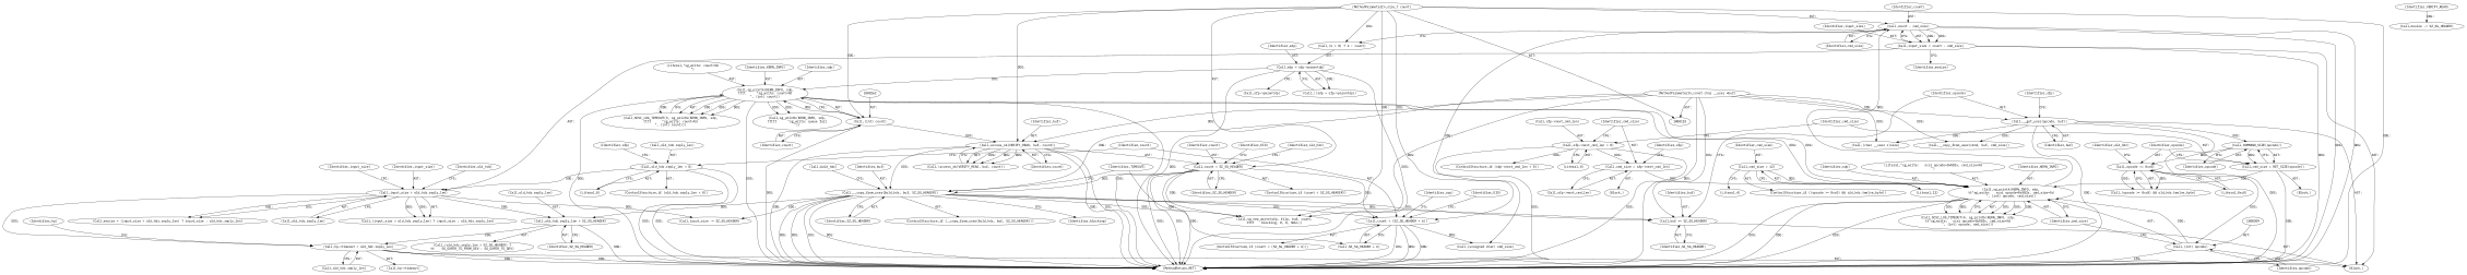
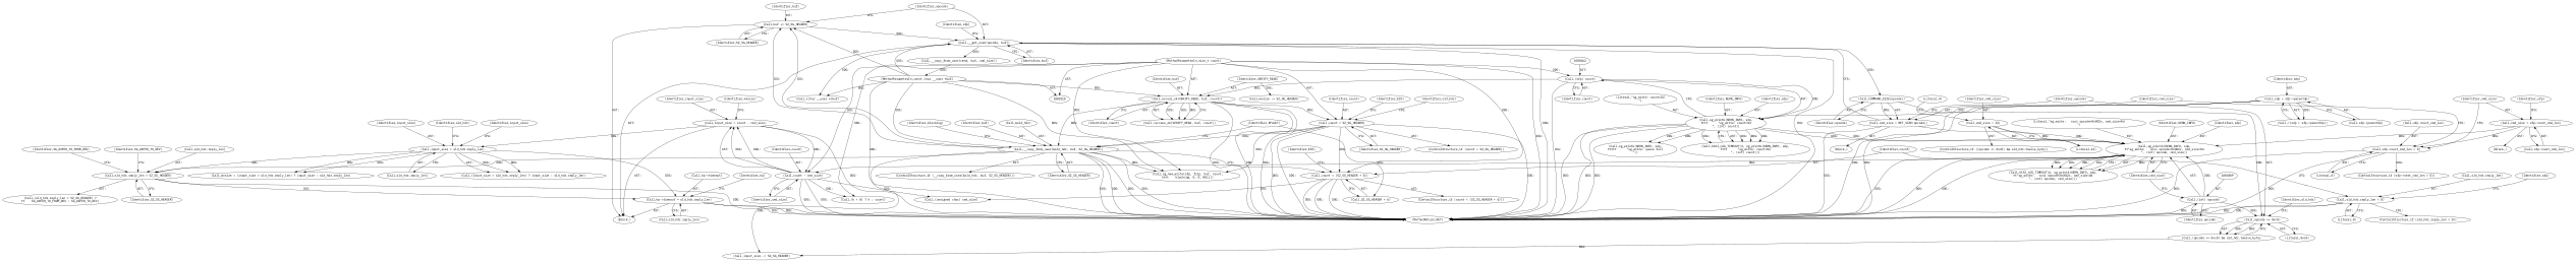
  digraph {
    fontname="IBM Plex Mono"
    node [fontname="IBM Plex Mono"]
    edge [fontname="IBM Plex Mono"]
    n1 [label="(Call,hp->timeout = old_hdr.reply_len)"]
    n2 [label="(MethodReturn,RET)"]
    n3 [label="(Block,)"]
    n4 [label="(Call,old_hdr.reply_len)"]
    n5 [label="(Call,old_hdr.reply_len > SZ_SG_HEADER)"]
    n6 [label="(Call,(old_hdr.reply_len > SZ_SG_HEADER) ?\n\t\t    SG_DXFER_TO_FROM_DEV : SG_DXFER_TO_DEV)"]
    n7 [label="(Identifier,SZ_SG_HEADER)"]
    n8 [label="(Call,input_size > old_hdr.reply_len)"]
    n9 [label="(Call,input_size -= SZ_SG_HEADER)"]
    n10 [label="(Call,mxsize = (input_size > old_hdr.reply_len) ? input_size : old_hdr.reply_len)"]
    n11 [label="(Call,old_hdr.reply_len)"]
    n12 [label="(Call,(input_size > old_hdr.reply_len) ? input_size : old_hdr.reply_len)"]
    n13 [label="(Call,input_size = count - cmd_size)"]
    n14 [label="(Call,count - cmd_size)"]
    n15 [label="(Call,(k < 0) ? k : count)"]
    n16 [label="(Call,(unsigned char) cmd_size)"]
    n17 [label="(Identifier,cmd_size)"]
    n18 [label="(Call,count < (SZ_SG_HEADER + 6))"]
    n19 [label="(ControlStructure,if (count < (SZ_SG_HEADER + 6)))"]
    n20 [label="(Call,SZ_SG_HEADER + 6)"]
    n21 [label="(Call,count < SZ_SG_HEADER)"]
    n22 [label="(Call,__copy_from_user(&old_hdr, buf, SZ_SG_HEADER))"]
    n23 [label="(Call,sg_new_write(sfp, filp, buf, count,\n\t\t\t\t    blocking, 0, 0, NULL))"]
    n24 [label="(Identifier,SZ_SG_HEADER)"]
    n25 [label="(ControlStructure,if (count < SZ_SG_HEADER))"]
    n26 [label="(Call,buf += SZ_SG_HEADER)"]
    n27 [label="(Identifier,SZ_SG_HEADER)"]
    n28 [label="(ControlStructure,if (__copy_from_user(&old_hdr, buf, SZ_SG_HEADER)))"]
    n29 [label="(Call,access_ok(VERIFY_READ, buf, count))"]
    n30 [label="(Call,!access_ok(VERIFY_READ, buf, count))"]
    n31 [label="(Identifier,count)"]
    n32 [label="(MethodParameterIn,const char __user *buf)"]
    n33 [label="(Call,__get_user(opcode, buf))"]
-   n34 [label="(Call,(char __user *)size)"]
+   n34 [label="(Call,(char __user *)buf)"]
    n35 [label="(Call,__copy_from_user(cmnd, buf, cmd_size))"]
    1000110
    n37 [label="(Call,COMMAND_SIZE(opcode))"]
    n38 [label="(Identifier,buf)"]
    n39 [label="(Identifier,SZ_SG_HEADER)"]
-   n40 [label="(Call,(int) count)"]
+   n40 [label="(Call,(sfp) count)"]
    n41 [label="(Call,sg_printk(KERN_INFO, sdp,\n\t\t\t\t      \"sg_write: count=%d\n\", (int) count))"]
    n42 [label="(Identifier,count)"]
    n43 [label="(Call,sg_printk(KERN_INFO, sdp,\n\t\t\"sg_write:   scsi opcode=0x%02x, cmd_size=%d\n\", (int) opcode, cmd_size))"]
    n44 [label="(Call,SCSI_LOG_TIMEOUT(3, sg_printk(KERN_INFO, sdp,\n\t\t\t\t      \"sg_write: count=%d\n\", (int) count)))"]
    n45 [label="(Call,sg_printk(KERN_INFO, sdp,\n\t\t\t\t\t      \"sg_write: queue full\n\"))"]
    n46 [label="(MethodParameterIn,size_t count)"]
    n47 [label="(Call,mxsize -= SZ_SG_HEADER)"]
    n48 [label="(Call,SCSI_LOG_TIMEOUT(4, sg_printk(KERN_INFO, sdp,\n\t\t\"sg_write:   scsi opcode=0x%02x, cmd_size=%d\n\", (int) opcode, cmd_size)))"]
    n49 [label="(Identifier,cmd_size)"]
    n50 [label="(Call,(int) opcode)"]
    n51 [label="(Call,sdp = sfp->parentdp)"]
    n52 [label="(Call,sfp->parentdp)"]
    n53 [label="(Call,!(sdp = sfp->parentdp))"]
    n54 [label="(Identifier,opcode)"]
    n55 [label="(Call,opcode >= 0xc0)"]
    n56 [label="(Call,(opcode >= 0xc0) && old_hdr.twelve_byte)"]
    n57 [label="(Literal,0xc0)"]
    n58 [label="(Call,cmd_size = RET_SIZE(opcode))"]
    n59 [label="(Identifier,opcode)"]
    n60 [label="(Block,)"]
    n61 [label="(Call,cmd_size = sfp->next_cmd_len)"]
    n62 [label="(Block,)"]
    n63 [label="(Call,sfp->next_cmd_len)"]
    n64 [label="(Call,sfp->next_cmd_len > 0)"]
    n65 [label="(ControlStructure,if (sfp->next_cmd_len > 0))"]
    n66 [label="(Literal,0)"]
    n67 [label="(Call,cmd_size = 12)"]
    n68 [label="(ControlStructure,if ((opcode >= 0xc0) && old_hdr.twelve_byte))"]
    n69 [label="(Literal,12)"]
    n70 [label="(Call,old_hdr.reply_len < 0)"]
    n71 [label="(ControlStructure,if (old_hdr.reply_len < 0))"]
    n72 [label="(Literal,0)"]
    n73 [label="(Identifier,buf)"]
-   n74 [label="(Identifier,srp)"]
    n75 [label="(Identifier,EIO)"]
    n76 [label="(Identifier,VERIFY_READ)"]
    n77 [label="(Call,old_hdr.reply_len)"]
    n78 [label="(Literal,4)"]
    n79 [label="(Identifier,count)"]
    n80 [label="(Identifier,opcode)"]
    n81 [label="(Identifier,old_hdr)"]
    n82 [label="(Identifier,buf)"]
    n83 [label="(Identifier,sfp)"]
    n84 [label="(Call,hp->timeout)"]
    n85 [label="(Identifier,count)"]
    n86 [label="(Identifier,sfp)"]
    n87 [label="(Call,sfp->next_cmd_len)"]
    n88 [label="(Identifier,old_hdr)"]
-   n89 [label="(Identifier,TIMEOUT)"]
+   n89 [label="(Identifier,EFAULT)"]
    n90 [label="(Identifier,sdp)"]
    n91 [label="(Identifier,cmd_size)"]
    n92 [label="(Identifier,cmd_size)"]
    n93 [label="(Identifier,opcode)"]
    n94 [label="(Identifier,EIO)"]
    n95 [label="(Identifier,sdp)"]
    n96 [label="(Identifier,mxsize)"]
    n97 [label="(Literal,\"sg_write:   scsi opcode=0x%02x, cmd_size=%d\n\")"]
    n98 [label="(Identifier,input_size)"]
    n99 [label="(Identifier,old_hdr)"]
    n100 [label="(Literal,\"sg_write: count=%d\n\")"]
    n101 [label="(Identifier,KERN_INFO)"]
    n102 [label="(Identifier,count)"]
    n103 [label="(Call,&old_hdr)"]
    n104 [label="(Identifier,sdp)"]
    n105 [label="(Identifier,input_size)"]
    n106 [label="(Call,old_hdr.reply_len)"]
+   n107 [label="(Identifier,SG_DXFER_TO_FROM_DEV)"]
    n108 [label="(Identifier,sfp)"]
    n109 [label="(Identifier,hp)"]
    n110 [label="(Identifier,blocking)"]
+   n111 [label="(Identifier,SG_DXFER_TO_DEV)"]
    n112 [label="(Identifier,KERN_INFO)"]
    n113 [label="(Identifier,buf)"]
    n114 [label="(Identifier,input_size)"]
    n115 [label="(Identifier,cmd_size)"]
    1000162
    1000309
    n1 -> n2 [label="DDG: "]
    n1 -> n2 [label="DDG: "]
    n1 -> n3 [label="AST: "]
    n1 -> n4 [label="CFG: "]
    n4 -> n1 [label="AST: "]
    n5 -> n1 [label="DDG: "]
    n5 -> n2 [label="DDG: "]
    n5 -> n6 [label="AST: "]
    n5 -> n7 [label="CFG: "]
    n7 -> n5 [label="AST: "]
    n8 -> n1 [label="DDG: "]
    n8 -> n5 [label="DDG: "]
-   n8 -> n9 [label="DDG: "]
+   n56 -> n9 [label="DDG: "]
    n8 -> n10 [label="DDG: "]
    n8 -> n10 [label="DDG: "]
    n8 -> n11 [label="CFG: "]
    n8 -> n12 [label="AST: "]
    n8 -> n12 [label="DDG: "]
    n8 -> n12 [label="DDG: "]
    n11 -> n8 [label="AST: "]
    n13 -> n2 [label="DDG: "]
    n13 -> n3 [label="AST: "]
-   n13 -> n8 [label="AST: "]
-   n13 -> n14 [label="CFG: "]
+   n13 -> n8 [label="DDG: "]
+   n13 -> n14 [label="DDG: "]
    n14 -> n2 [label="DDG: "]
    n14 -> n2 [label="DDG: "]
    n14 -> n13 [label="AST: "]
    n14 -> n13 [label="DDG: "]
    n14 -> n13 [label="DDG: "]
-   n14 -> n15 [label="CFG: "]
+   n14 -> n15 [label="DDG: "]
    n14 -> n16 [label="DDG: "]
    n14 -> n17 [label="CFG: "]
    n17 -> n14 [label="AST: "]
    n18 -> n2 [label="DDG: "]
    n18 -> n2 [label="DDG: "]
    n18 -> n2 [label="DDG: "]
    n18 -> n16 [label="DDG: "]
    n18 -> n19 [label="AST: "]
    n18 -> n20 [label="CFG: "]
    n20 -> n18 [label="AST: "]
    n21 -> n2 [label="DDG: "]
    n21 -> n2 [label="DDG: "]
    n21 -> n2 [label="DDG: "]
    n21 -> n18 [label="DDG: "]
    n21 -> n22 [label="DDG: "]
    n21 -> n23 [label="DDG: "]
    n21 -> n24 [label="CFG: "]
    n21 -> n25 [label="AST: "]
    n22 -> n2 [label="DDG: "]
    n22 -> n2 [label="DDG: "]
    n22 -> n2 [label="DDG: "]
    n22 -> n2 [label="DDG: "]
    n22 -> n5 [label="DDG: "]
    n22 -> n9 [label="DDG: "]
-   n22 -> n18 [label="DDG: "]
+   n22 -> n18 [label="CFG: "]
    n22 -> n23 [label="DDG: "]
    n22 -> n26 [label="DDG: "]
    n22 -> n26 [label="DDG: "]
    n22 -> n27 [label="CFG: "]
    n22 -> n28 [label="AST: "]
    n24 -> n21 [label="AST: "]
    n26 -> n3 [label="AST: "]
+   n26 -> n33 [label="DDG: "]
    n26 -> n39 [label="CFG: "]
    n27 -> n22 [label="AST: "]
    n29 -> n2 [label="DDG: "]
    n29 -> n2 [label="DDG: "]
    n29 -> n2 [label="DDG: "]
-   n29 -> n21 [label="AST: "]
+   n29 -> n21 [label="DDG: "]
    n29 -> n22 [label="DDG: "]
    n29 -> n30 [label="AST: "]
    n29 -> n30 [label="DDG: "]
    n29 -> n30 [label="DDG: "]
    n29 -> n30 [label="DDG: "]
    n29 -> n31 [label="CFG: "]
    n30 -> n29 [label="CFG: "]
    n31 -> n29 [label="AST: "]
    n32 -> n2 [label="DDG: "]
    n32 -> n22 [label="DDG: "]
    n32 -> n23 [label="DDG: "]
    n32 -> n26 [label="DDG: "]
    n32 -> n29 [label="DDG: "]
    n32 -> n33 [label="DDG: "]
    n32 -> n34 [label="DDG: "]
-   n32 -> n35 [label="DDG: "]
+   n35 -> n32 [label="DDG: "]
    n32 -> 1000110 [label="AST: "]
    n33 -> n2 [label="DDG: "]
    n33 -> n2 [label="DDG: "]
    n33 -> n3 [label="AST: "]
    n33 -> n34 [label="DDG: "]
    n33 -> n35 [label="DDG: "]
    n33 -> n37 [label="DDG: "]
    n33 -> n38 [label="CFG: "]
    n37 -> n55 [label="DDG: "]
    n37 -> n58 [label="AST: "]
    n37 -> n58 [label="DDG: "]
    n37 -> n59 [label="CFG: "]
    n38 -> n33 [label="AST: "]
    n39 -> n26 [label="AST: "]
    n40 -> n2 [label="DDG: "]
    n40 -> n29 [label="DDG: "]
    n40 -> n41 [label="AST: "]
    n40 -> n41 [label="DDG: "]
    n40 -> n42 [label="CFG: "]
    n41 -> n2 [label="DDG: "]
    n41 -> n2 [label="DDG: "]
    n41 -> n2 [label="DDG: "]
    n41 -> n40 [label="CFG: "]
    n41 -> n43 [label="DDG: "]
    n41 -> n43 [label="DDG: "]
    n41 -> n44 [label="AST: "]
    n41 -> n44 [label="DDG: "]
    n41 -> n44 [label="DDG: "]
    n41 -> n44 [label="DDG: "]
    n41 -> n44 [label="DDG: "]
    n41 -> n45 [label="DDG: "]
    n41 -> n45 [label="DDG: "]
    n42 -> n40 [label="AST: "]
    n43 -> n2 [label="DDG: "]
    n43 -> n2 [label="DDG: "]
    n43 -> n2 [label="DDG: "]
    n43 -> n14 [label="DDG: "]
    n43 -> n48 [label="AST: "]
    n43 -> n48 [label="DDG: "]
    n43 -> n48 [label="DDG: "]
    n43 -> n48 [label="DDG: "]
    n43 -> n48 [label="DDG: "]
    n43 -> n48 [label="DDG: "]
    n43 -> n49 [label="CFG: "]
    n44 -> n41 [label="CFG: "]
    n46 -> n2 [label="DDG: "]
-   n46 -> n14 [label="AST: "]
+   n46 -> n14 [label="DDG: "]
    n46 -> n15 [label="DDG: "]
    n46 -> n18 [label="DDG: "]
    n46 -> n21 [label="AST: "]
    n46 -> n23 [label="DDG: "]
-   n46 -> n29 [label="DDG: "]
+   n46 -> n29 [label="AST: "]
    n46 -> 1000110 [label="AST: "]
    n46 -> n40 [label="DDG: "]
    n48 -> n43 [label="CFG: "]
    n49 -> n43 [label="AST: "]
    n49 -> n50 [label="CFG: "]
-   n50 -> n2 [label="CFG: "]
+   n50 -> n2 [label="DDG: "]
    n50 -> n43 [label="AST: "]
    n50 -> n43 [label="DDG: "]
    n50 -> n54 [label="CFG: "]
    n51 -> n2 [label="DDG: "]
    n51 -> n2 [label="DDG: "]
    n51 -> n41 [label="DDG: "]
    n51 -> n52 [label="CFG: "]
    n51 -> n53 [label="AST: "]
    n51 -> n53 [label="DDG: "]
-   n15 -> n51 [label="AST: "]
+   n52 -> n51 [label="AST: "]
    n53 -> n51 [label="CFG: "]
    n54 -> n50 [label="AST: "]
-   n55 -> n50 [label="DDG: "]
+   n50 -> n55 [label="DDG: "]
    n55 -> n56 [label="AST: "]
    n55 -> n56 [label="DDG: "]
    n55 -> n56 [label="DDG: "]
    n55 -> n57 [label="CFG: "]
    n56 -> n55 [label="CFG: "]
    n57 -> n55 [label="AST: "]
    n58 -> n2 [label="DDG: "]
-   n58 -> n37 [label="CFG: "]
+   n58 -> n33 [label="CFG: "]
    n58 -> n43 [label="DDG: "]
    n58 -> n60 [label="AST: "]
    n59 -> n37 [label="AST: "]
    n61 -> n43 [label="DDG: "]
    n61 -> n62 [label="AST: "]
    n61 -> n63 [label="CFG: "]
    n63 -> n61 [label="AST: "]
    n64 -> n2 [label="DDG: "]
    n64 -> n2 [label="DDG: "]
-   n64 -> n61 [label="DDG: "]
+   n61 -> n64 [label="DDG: "]
    n64 -> n65 [label="DDG: "]
    n64 -> n66 [label="CFG: "]
    n66 -> n64 [label="AST: "]
    n67 -> n43 [label="DDG: "]
    n67 -> n68 [label="AST: "]
    n67 -> n69 [label="CFG: "]
    n69 -> n67 [label="AST: "]
    n70 -> n2 [label="DDG: "]
    n70 -> n2 [label="DDG: "]
-   n70 -> n8 [label="DDG: "]
-   n70 -> n71 [label="AST: "]
+   n70 -> n71 [label="CFG: "]
    n70 -> n72 [label="CFG: "]
    n72 -> n70 [label="AST: "]
    n73 -> n26 [label="AST: "]
-   n74 -> n18 [label="CFG: "]
    n75 -> n18 [label="CFG: "]
+   n76 -> n29 [label="AST: "]
    n76 -> n47 [label="DDG: "]
    n77 -> n5 [label="AST: "]
-   n67 -> n78 [label="CFG: "]
+   n78 -> n67 [label="CFG: "]
    n79 -> n21 [label="AST: "]
    n80 -> n26 [label="CFG: "]
    n80 -> n33 [label="AST: "]
    n81 -> n55 [label="CFG: "]
    n82 -> n29 [label="AST: "]
    n83 -> n70 [label="CFG: "]
-   n1 -> n84 [label="AST: "]
+   n84 -> n1 [label="AST: "]
    n85 -> n18 [label="AST: "]
    n85 -> n70 [label="CFG: "]
    n86 -> n61 [label="CFG: "]
    n87 -> n64 [label="AST: "]
    n88 -> n8 [label="CFG: "]
    n89 -> n20 [label="DDG: "]
    n89 -> n22 [label="CFG: "]
    n90 -> n43 [label="AST: "]
    n91 -> n67 [label="AST: "]
    n92 -> n58 [label="AST: "]
    n92 -> n64 [label="CFG: "]
    n93 -> n55 [label="AST: "]
    n93 -> n58 [label="CFG: "]
    n94 -> n21 [label="CFG: "]
    n95 -> n51 [label="AST: "]
-   n13 -> n96 [label="CFG: "]
+   n96 -> n13 [label="CFG: "]
    n97 -> n43 [label="AST: "]
    n98 -> n13 [label="AST: "]
    n99 -> n21 [label="CFG: "]
    n100 -> n41 [label="AST: "]
    n101 -> n41 [label="AST: "]
    n102 -> n14 [label="AST: "]
-   n103 -> n22 [label="CFG: "]
+   n103 -> n22 [label="AST: "]
    n104 -> n41 [label="AST: "]
    n105 -> n8 [label="CFG: "]
    n106 -> n70 [label="AST: "]
+   n107 -> n5 [label="CFG: "]
    n108 -> n33 [label="CFG: "]
    n109 -> n1 [label="CFG: "]
-   n22 -> n110 [label="CFG: "]
+   n110 -> n22 [label="CFG: "]
+   n111 -> n5 [label="CFG: "]
    n112 -> n43 [label="AST: "]
    n113 -> n22 [label="AST: "]
    n114 -> n8 [label="AST: "]
    n115 -> n61 [label="AST: "]
    n115 -> n64 [label="CFG: "]
    1000162 -> n40 [label="AST: "]
    1000309 -> n50 [label="AST: "]
  }
